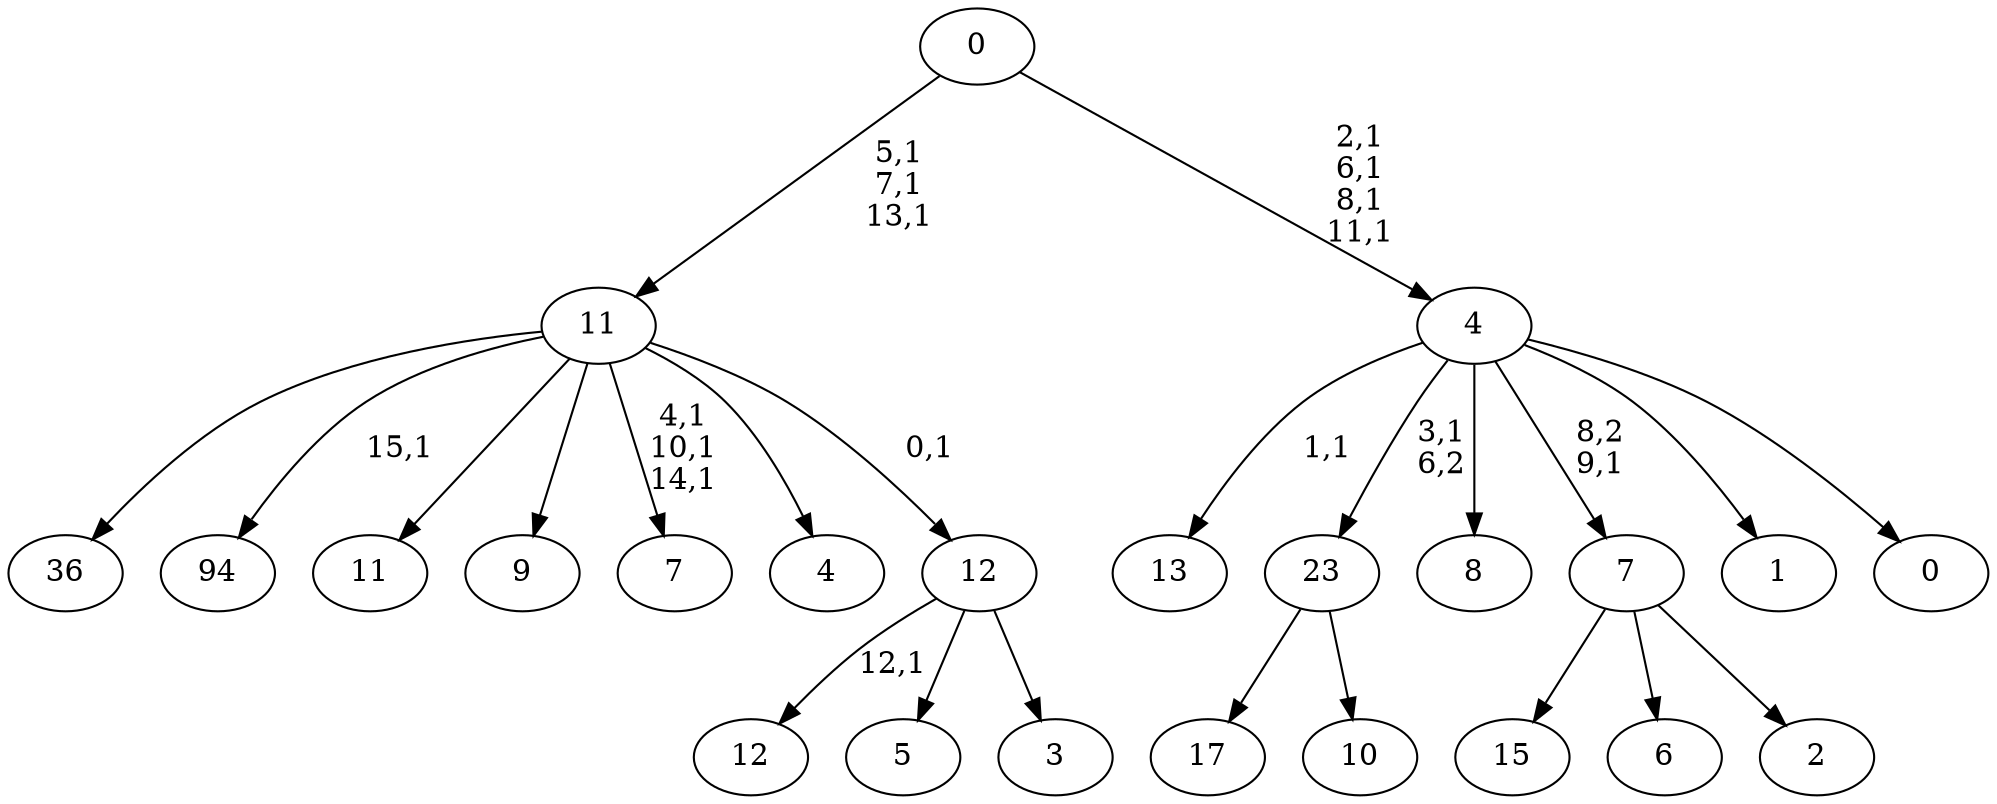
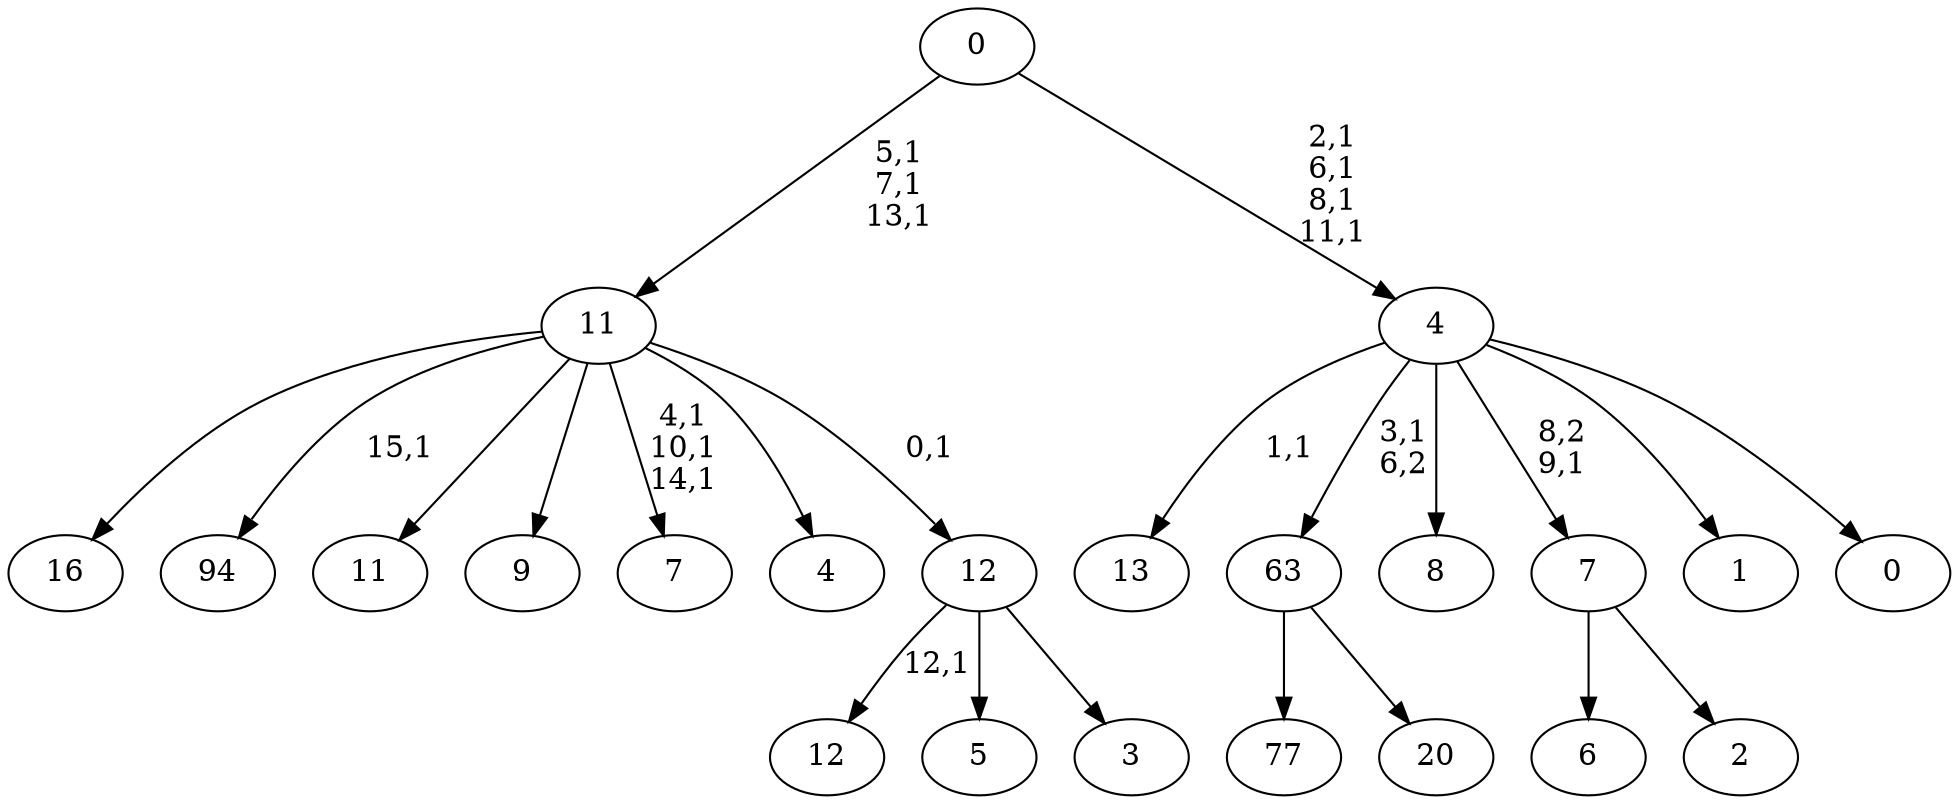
  digraph {
-   n1 [label=17]
-   n2 [label=36]
-   n3 [label=15]
+   n1 [label=77]
+   n2 [label=16]
    n4 [label=94]
    n5 [label=13]
    n6 [label=12]
    n7 [label=11]
-   n8 [label=10]
-   23
+   n8 [label=20]
+   23 [label=63]
    n10 [label=9]
    n11 [label=8]
    n12 [label=7]
    n13 [label=6]
    n14 [label=5]
    n15 [label=4]
    n16 [label=3]
    12
    11
    n19 [label=2]
    7
    n21 [label=1]
    n22 [label=0]
    4
    0
    23 -> n1
    23 -> n8
    12 -> n6 [label="12,1"]
    12 -> n14
    12 -> n16
    11 -> n2
    11 -> n4 [label="15,1"]
    11 -> n7
    11 -> n10
    11 -> n12 [label="4,1\n10,1\n14,1"]
    11 -> n15
    11 -> 12 [label="0,1"]
-   7 -> n3
    7 -> n13
    7 -> n19
    4 -> n5 [label="1,1"]
    4 -> 23 [label="3,1\n6,2"]
    4 -> n11
    4 -> 7 [label="8,2\n9,1"]
    4 -> n21
    4 -> n22
    0 -> 11 [label="5,1\n7,1\n13,1"]
    0 -> 4 [label="2,1\n6,1\n8,1\n11,1"]
  }
